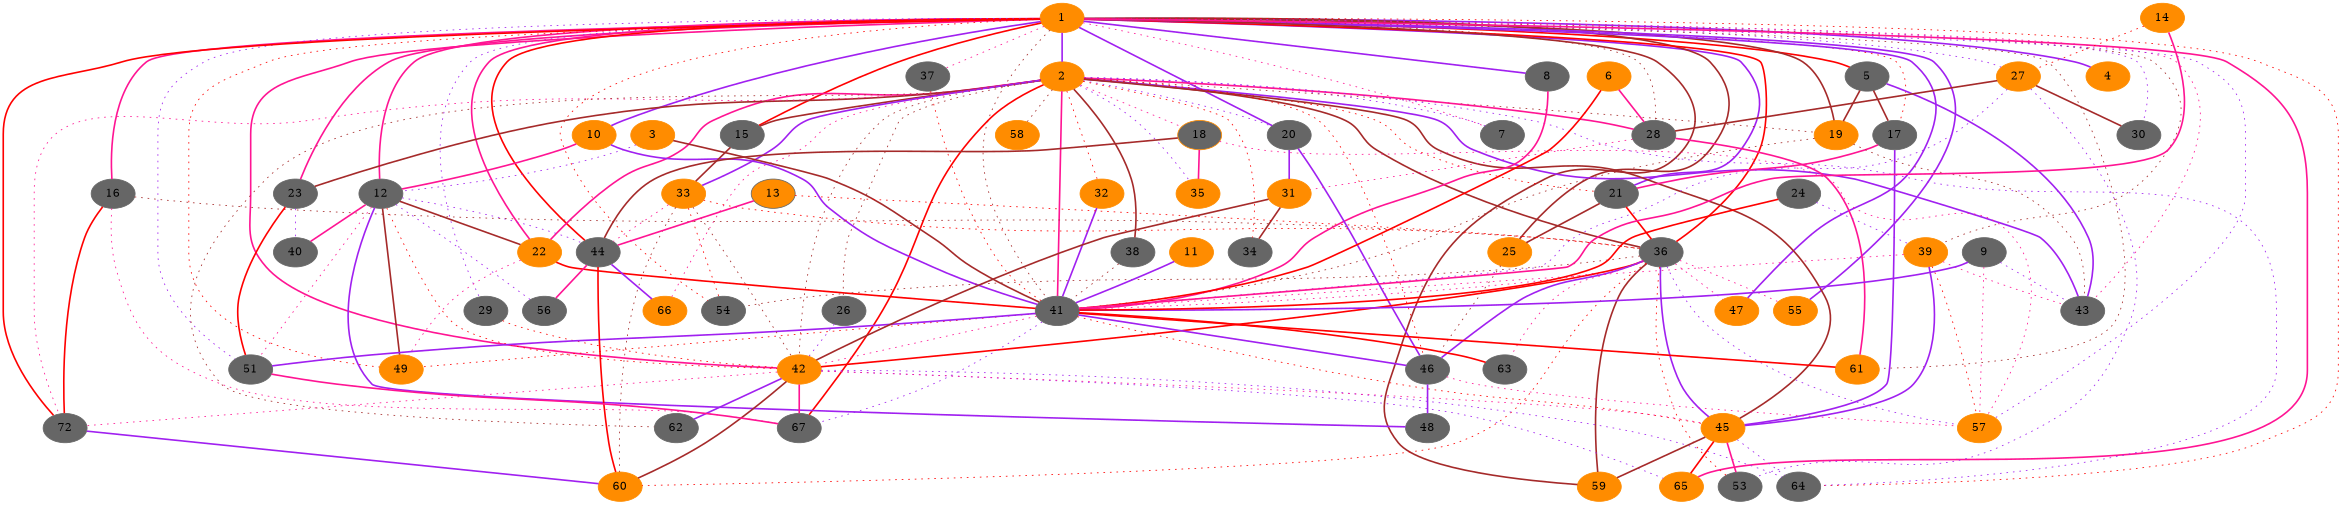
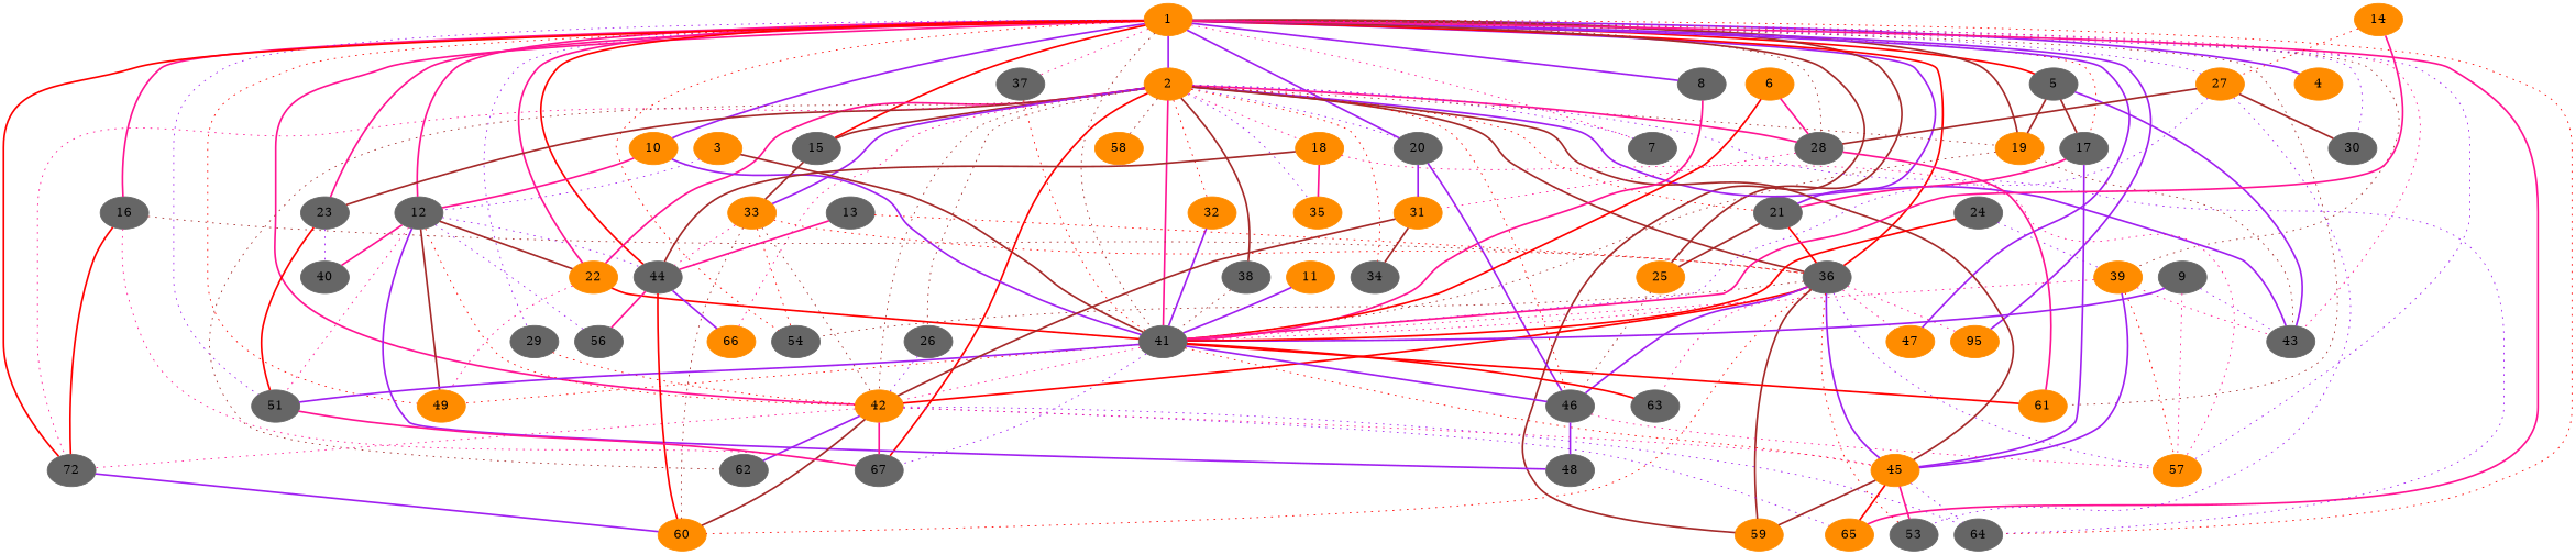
  graph {
    node [color=gray40 style=filled]
    edge [color=purple style=bold weight=1.0]
    1 [color=darkorange]
    2 [color=darkorange]
    4 [color=darkorange]
    5
    7
    8
    10 [color=darkorange]
    12
    15
    16
    17
    19 [color=darkorange]
    20
    21
    22 [color=darkorange]
    23
    25 [color=darkorange]
    27 [color=darkorange]
    28
    29
    30
    36
    37
    39 [color=darkorange]
    41
    42 [color=darkorange]
    43
    44
    47 [color=darkorange]
    49 [color=darkorange]
    51
    n32 [label=72]
    54
-   55 [color=darkorange]
+   55 [color=darkorange label=95]
    57 [color=darkorange]
    59 [color=darkorange]
    61 [color=darkorange]
    64
    65 [color=darkorange]
-   18 [color=darkorange fillcolor=gray40]
+   18 [color=darkorange]
    26
    32 [color=darkorange]
    33 [color=darkorange]
    34
    35 [color=darkorange]
    38
    45 [color=darkorange]
    46
    58 [color=darkorange]
    62
    66 [color=darkorange]
    67
    40
    48
    56
    31 [color=darkorange]
    53
    60 [color=darkorange]
    63
    3 [color=darkorange]
    6 [color=darkorange]
    9
    11 [color=darkorange]
-   13 [fillcolor=darkorange]
+   13
    14 [color=darkorange]
    24
    1 -- 2 [weight=8.0]
    1 -- 4
    1 -- 5 [color=red]
    1 -- 7 [color=deeppink style=dotted]
    1 -- 8
    1 -- 10
    1 -- 12 [color=deeppink weight=3.0]
    1 -- 15 [color=red]
    1 -- 16 [color=deeppink weight=2.0]
    1 -- 17 [color=red style=dotted]
    1 -- 19 [color=brown]
    1 -- 20
    1 -- 21
    1 -- 22 [color=deeppink]
    1 -- 23 [color=deeppink]
    1 -- 25 [color=brown]
    1 -- 27 [style=dotted]
    1 -- 28 [color=brown style=dotted]
    1 -- 29 [style=dotted]
    1 -- 30 [style=dotted]
    1 -- 36 [color=red weight=5.0]
    1 -- 37 [color=deeppink style=dotted]
    1 -- 39 [color=brown style=dotted]
    1 -- 41 [color=brown style=dotted weight=8.0]
    1 -- 42 [color=deeppink weight=5.0]
    1 -- 43 [color=deeppink style=dotted]
    1 -- 44 [color=red weight=2.0]
    1 -- 47
    1 -- 49 [color=red style=dotted]
    1 -- 51 [style=dotted]
    1 -- n32 [color=red]
    1 -- 54 [color=red style=dotted]
    1 -- 55
    1 -- 57 [style=dotted]
    1 -- 59 [color=brown]
    1 -- 61 [color=brown style=dotted]
    1 -- 64 [color=red style=dotted]
    1 -- 65 [color=deeppink weight=2.0]
    2 -- 7 [style=dotted]
    2 -- 15 [color=brown]
    2 -- 19 [color=brown style=dotted]
    2 -- 20 [style=dotted]
    2 -- 21 [color=red style=dotted]
    2 -- 22 [color=deeppink]
    2 -- 23 [color=brown]
    2 -- 28 [color=deeppink weight=2.0]
    2 -- 36 [color=brown weight=2.0]
    2 -- 41 [color=deeppink weight=4.0]
    2 -- 42 [color=brown style=dotted weight=2.0]
    2 -- 43
    2 -- n32 [color=deeppink style=dotted]
    2 -- 64 [style=dotted]
    2 -- 18 [color=deeppink style=dotted weight=2.0]
    2 -- 26 [color=brown style=dotted]
    2 -- 32 [color=red style=dotted]
    2 -- 33
    2 -- 34 [color=red style=dotted]
    2 -- 35 [style=dotted]
    2 -- 38 [color=brown]
    2 -- 45 [color=brown]
    2 -- 46 [color=red style=dotted]
    2 -- 58 [color=brown style=dotted weight=2.0]
    2 -- 62 [color=brown style=dotted]
    2 -- 66 [color=deeppink style=dotted]
    2 -- 67 [color=red]
    5 -- 17 [color=brown]
    5 -- 19 [color=brown]
    5 -- 43
    8 -- 41 [color=deeppink]
    10 -- 12 [color=deeppink]
    10 -- 41
    12 -- 22 [color=brown]
    12 -- 42 [color=red style=dotted]
    12 -- 44 [style=dotted]
    12 -- 49 [color=brown]
    12 -- 51 [color=deeppink style=dotted]
    12 -- 40 [color=deeppink]
    12 -- 48
    12 -- 56 [style=dotted]
    15 -- 33 [color=brown]
    16 -- 36 [color=brown style=dotted]
    16 -- n32 [color=red]
    16 -- 67 [color=deeppink style=dotted]
    17 -- 21 [color=deeppink]
    17 -- 45
    19 -- 41 [color=brown style=dotted]
    19 -- 43 [color=brown style=dotted]
    20 -- 46
    20 -- 31
    21 -- 25 [color=brown]
    21 -- 36 [color=red]
    22 -- 41 [color=red]
    22 -- 49 [color=deeppink style=dotted]
    23 -- 51 [color=red]
    23 -- 40 [style=dotted]
    25 -- 46 [color=brown style=dotted]
    27 -- 28 [color=brown]
    27 -- 30 [color=brown]
    27 -- 41 [style=dotted]
    27 -- 53 [style=dotted]
    28 -- 61 [color=deeppink]
    28 -- 31 [color=deeppink style=dotted]
    29 -- 42 [color=red style=dotted]
    36 -- 41 [color=deeppink style=dotted weight=3.0]
    36 -- 42 [color=red]
    36 -- 47 [color=deeppink style=dotted]
    36 -- 54 [color=brown style=dotted]
    36 -- 55 [color=deeppink style=dotted]
    36 -- 57 [style=dotted]
    36 -- 59 [color=brown]
    36 -- 45
    36 -- 46 [weight=2.0]
    36 -- 53 [color=red style=dotted]
    36 -- 60 [color=red style=dotted]
    36 -- 63 [color=deeppink style=dotted]
    37 -- 41 [color=red style=dotted]
    39 -- 41 [color=deeppink style=dotted]
    39 -- 43 [color=deeppink style=dotted]
    39 -- 57 [color=red style=dotted]
    39 -- 45
    41 -- 42 [color=deeppink style=dotted weight=2.0]
    41 -- 49 [color=red style=dotted]
    41 -- 51
    41 -- 61 [color=red]
    41 -- 45 [color=red style=dotted]
    41 -- 46 [weight=2.0]
    41 -- 67 [style=dotted]
    41 -- 63 [color=red]
    42 -- n32 [color=deeppink style=dotted]
    42 -- 64 [style=dotted weight=2.0]
    42 -- 65 [style=dotted]
    42 -- 45 [color=deeppink style=dotted]
    42 -- 62
    42 -- 67 [color=deeppink]
    42 -- 60 [color=brown]
    44 -- 66
    44 -- 56 [color=deeppink]
    44 -- 60 [color=red]
    51 -- 67 [color=deeppink]
    n32 -- 60
    18 -- 44 [color=brown]
    18 -- 57 [color=deeppink style=dotted]
    18 -- 35 [color=deeppink]
    26 -- 42 [style=dotted]
    32 -- 41
    33 -- 36 [color=red style=dotted]
    33 -- 42 [color=brown style=dotted]
    33 -- 44 [color=deeppink style=dotted]
    33 -- 54 [color=red style=dotted]
    33 -- 60 [color=brown style=dotted]
    38 -- 41 [color=brown style=dotted]
    45 -- 59 [color=brown]
    45 -- 64 [style=dotted]
    45 -- 65 [color=red]
    45 -- 53 [color=deeppink]
    46 -- 57 [color=deeppink style=dotted]
    46 -- 48
    31 -- 42 [color=brown weight=2.0]
    31 -- 34 [color=brown]
    3 -- 12 [style=dotted]
    3 -- 41 [color=brown]
    6 -- 28 [color=deeppink]
    6 -- 41 [color=red]
    9 -- 41
    9 -- 43 [style=dotted]
    9 -- 57 [color=deeppink style=dotted]
    11 -- 41
    13 -- 36 [color=red style=dotted]
    13 -- 44 [color=deeppink]
    14 -- 27 [color=red style=dotted]
    14 -- 41 [color=deeppink]
    24 -- 39 [style=dotted]
    24 -- 41 [color=red]
  }
